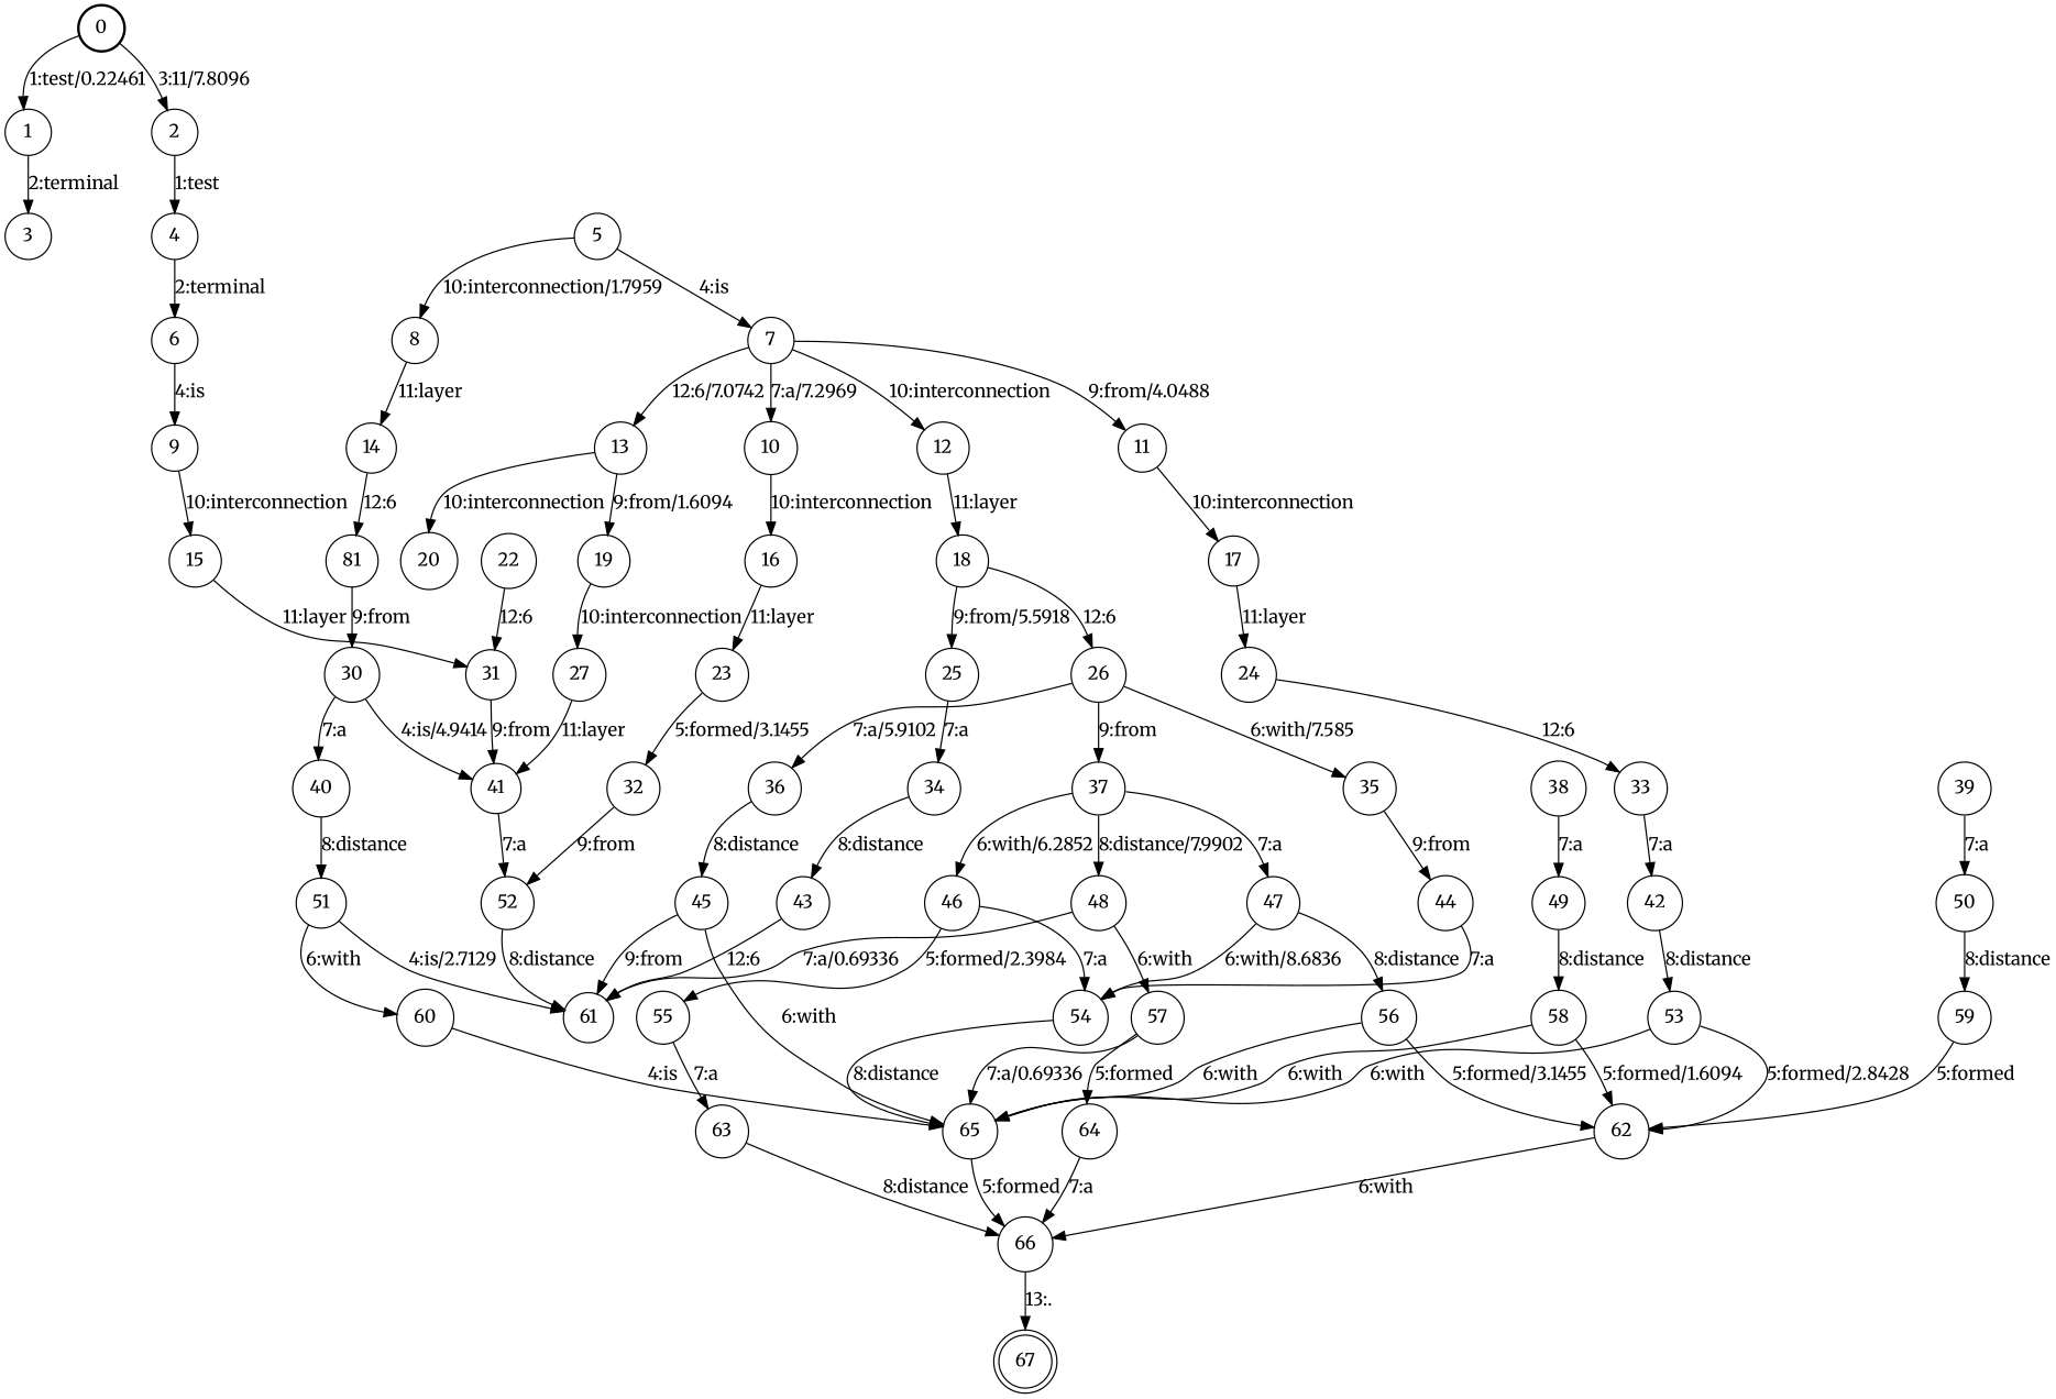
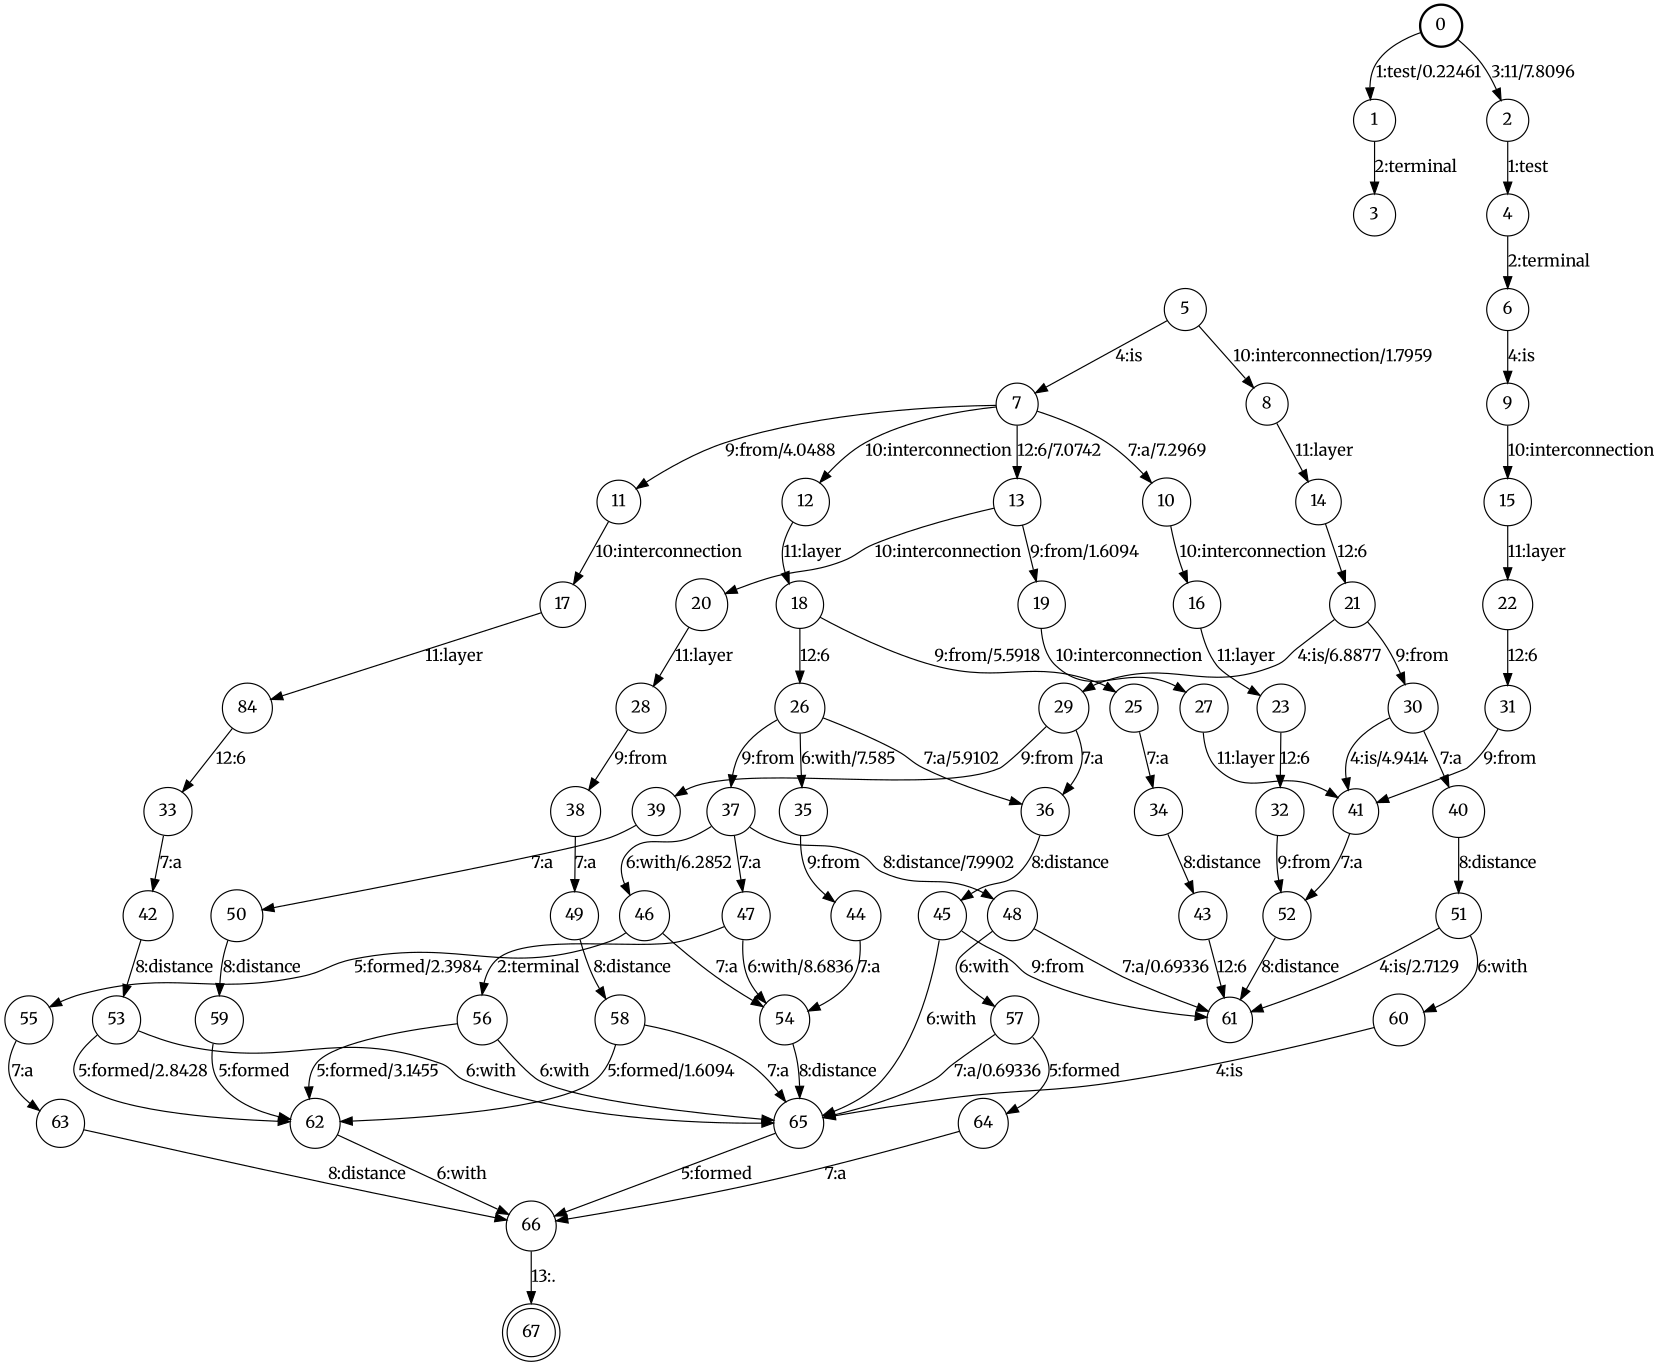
  digraph {
    fontname=Merriweather
    nodesep=0.25
    rankdir=TB
    ranksep=0.4
    node [fontname=Merriweather fontsize=14 shape=circle style=solid]
    edge [fontname=Merriweather fontsize=14]
    n1 [label=0 style=bold]
    n2 [label=1]
    n3 [label=2]
    n4 [label=3]
    n5 [label=4]
    n6 [label=6]
    n7 [label=5]
    n8 [label=7]
    n9 [label=8]
    n10 [label=9]
    n11 [label=10]
    n12 [label=11]
    n13 [label=12]
    n14 [label=13]
    n15 [label=14]
    n16 [label=15]
    n17 [label=16]
    n18 [label=17]
    n19 [label=18]
    n20 [label=19]
    n21 [label=20]
-   n22 [label=81]
+   n22 [label=21]
    n23 [label=22]
    n24 [label=23]
-   n25 [label=24]
+   n25 [label=84]
    n26 [label=25]
    n27 [label=26]
    n28 [label=27]
+   n29 [label=28]
+   n30 [label=29]
    n31 [label=30]
    n32 [label=31]
    n33 [label=32]
    n34 [label=33]
    n35 [label=34]
    n36 [label=35]
    n37 [label=36]
    n38 [label=37]
    n39 [label=41]
    n40 [label=38]
    n41 [label=39]
    n42 [label=40]
    n43 [label=52]
    n44 [label=42]
    n45 [label=43]
    n46 [label=44]
    n47 [label=45]
    n48 [label=46]
    n49 [label=47]
    n50 [label=48]
    n51 [label=49]
    n52 [label=50]
    n53 [label=51]
    n54 [label=61]
    n55 [label=53]
    n56 [label=54]
    n57 [label=65]
    n58 [label=55]
    n59 [label=56]
    n60 [label=57]
    n61 [label=58]
    n62 [label=59]
    n63 [label=60]
    n64 [label=62]
    n65 [label=63]
    n66 [label=64]
    n67 [label=66]
    n68 [label=67 shape=doublecircle]
    n1 -> n2 [label="1:test/0.22461"]
    n1 -> n3 [label="3:11/7.8096"]
    n2 -> n4 [label="2:terminal"]
    n3 -> n5 [label="1:test"]
    n5 -> n6 [label="2:terminal"]
    n6 -> n10 [label="4:is"]
    n7 -> n8 [label="4:is"]
    n7 -> n9 [label="10:interconnection/1.7959"]
    n8 -> n11 [label="7:a/7.2969"]
    n8 -> n12 [label="9:from/4.0488"]
    n8 -> n13 [label="10:interconnection"]
    n8 -> n14 [label="12:6/7.0742"]
    n9 -> n15 [label="11:layer"]
    n10 -> n16 [label="10:interconnection"]
    n11 -> n17 [label="10:interconnection"]
    n12 -> n18 [label="10:interconnection"]
    n13 -> n19 [label="11:layer"]
    n14 -> n20 [label="9:from/1.6094"]
    n14 -> n21 [label="10:interconnection"]
    n15 -> n22 [label="12:6"]
-   n16 -> n32 [label="11:layer"]
+   n16 -> n23 [label="11:layer"]
    n17 -> n24 [label="11:layer"]
    n18 -> n25 [label="11:layer"]
    n19 -> n26 [label="9:from/5.5918"]
    n19 -> n27 [label="12:6"]
    n20 -> n28 [label="10:interconnection"]
+   n21 -> n29 [label="11:layer"]
+   n22 -> n30 [label="4:is/6.8877"]
    n22 -> n31 [label="9:from"]
    n23 -> n32 [label="12:6"]
-   n24 -> n33 [label="5:formed/3.1455"]
+   n24 -> n33 [label="12:6"]
    n25 -> n34 [label="12:6"]
    n26 -> n35 [label="7:a"]
    n27 -> n36 [label="6:with/7.585"]
    n27 -> n37 [label="7:a/5.9102"]
    n27 -> n38 [label="9:from"]
    n28 -> n39 [label="11:layer"]
+   n29 -> n40 [label="9:from"]
+   n30 -> n37 [label="7:a"]
+   n30 -> n41 [label="9:from"]
    n31 -> n39 [label="4:is/4.9414"]
    n31 -> n42 [label="7:a"]
    n32 -> n39 [label="9:from"]
    n33 -> n43 [label="9:from"]
    n34 -> n44 [label="7:a"]
    n35 -> n45 [label="8:distance"]
    n36 -> n46 [label="9:from"]
    n37 -> n47 [label="8:distance"]
    n38 -> n48 [label="6:with/6.2852"]
    n38 -> n49 [label="7:a"]
    n38 -> n50 [label="8:distance/7.9902"]
    n39 -> n43 [label="7:a"]
    n40 -> n51 [label="7:a"]
    n41 -> n52 [label="7:a"]
    n42 -> n53 [label="8:distance"]
    n43 -> n54 [label="8:distance"]
    n44 -> n55 [label="8:distance"]
    n45 -> n54 [label="12:6"]
    n46 -> n56 [label="7:a"]
    n47 -> n54 [label="9:from"]
    n47 -> n57 [label="6:with"]
    n48 -> n56 [label="7:a"]
    n48 -> n58 [label="5:formed/2.3984"]
    n49 -> n56 [label="6:with/8.6836"]
-   n49 -> n59 [label="8:distance"]
+   n49 -> n59 [label="2:terminal"]
    n50 -> n54 [label="7:a/0.69336"]
    n50 -> n60 [label="6:with"]
    n51 -> n61 [label="8:distance"]
    n52 -> n62 [label="8:distance"]
    n53 -> n54 [label="4:is/2.7129"]
    n53 -> n63 [label="6:with"]
    n55 -> n57 [label="6:with"]
    n55 -> n64 [label="5:formed/2.8428"]
    n56 -> n57 [label="8:distance"]
    n57 -> n67 [label="5:formed"]
    n58 -> n65 [label="7:a"]
    n59 -> n57 [label="6:with"]
    n59 -> n64 [label="5:formed/3.1455"]
    n60 -> n57 [label="7:a/0.69336"]
    n60 -> n66 [label="5:formed"]
-   n61 -> n57 [label="6:with"]
+   n61 -> n57 [label="7:a"]
    n61 -> n64 [label="5:formed/1.6094"]
    n62 -> n64 [label="5:formed"]
    n63 -> n57 [label="4:is"]
    n64 -> n67 [label="6:with"]
    n65 -> n67 [label="8:distance"]
    n66 -> n67 [label="7:a"]
    n67 -> n68 [label="13:."]
  }
